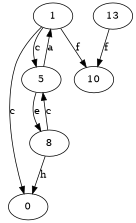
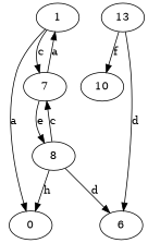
  strict digraph {
    1
    0
-   5
+   5 [label=7]
    10
    8
+   6
    13
-   1 -> 0 [label=c]
+   1 -> 0 [label=a]
    1 -> 5 [label=c]
-   1 -> 10 [label=f]
    5 -> 1 [label=a]
    5 -> 8 [label=e]
    8 -> 0 [label=h]
    8 -> 5 [label=c]
+   8 -> 6 [label=d]
    13 -> 10 [label=f]
+   13 -> 6 [label=d]
  }
